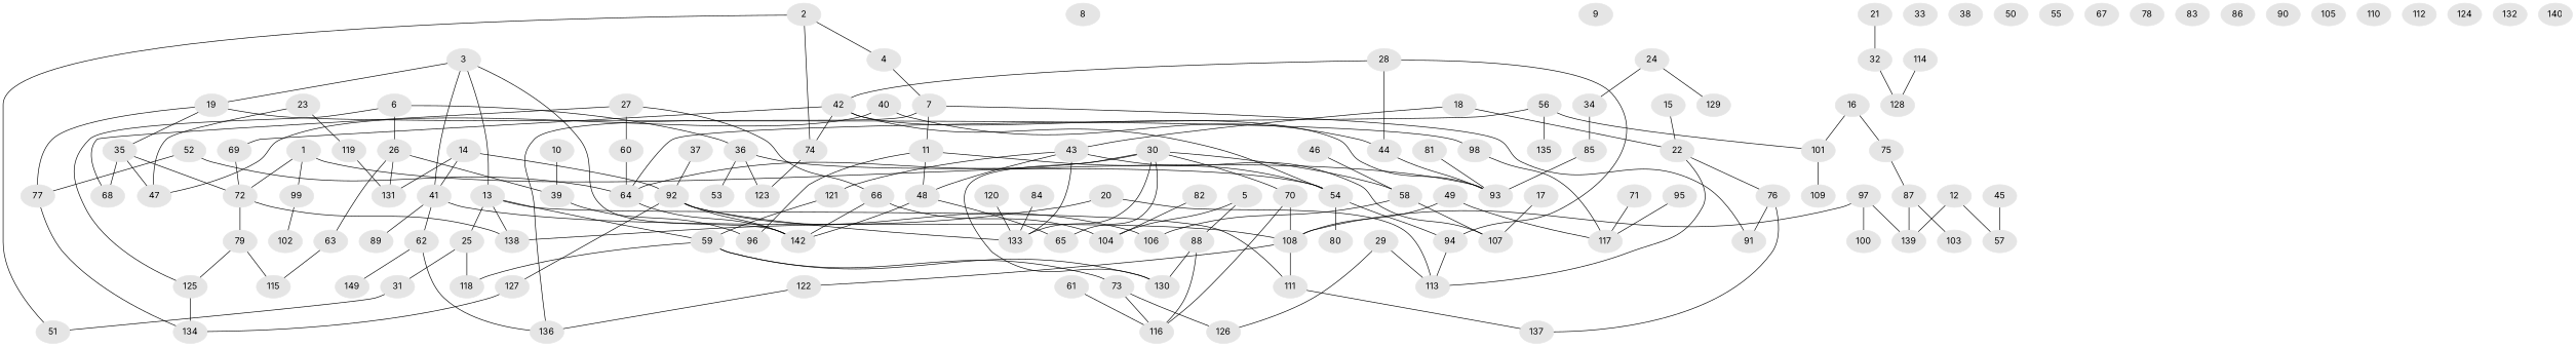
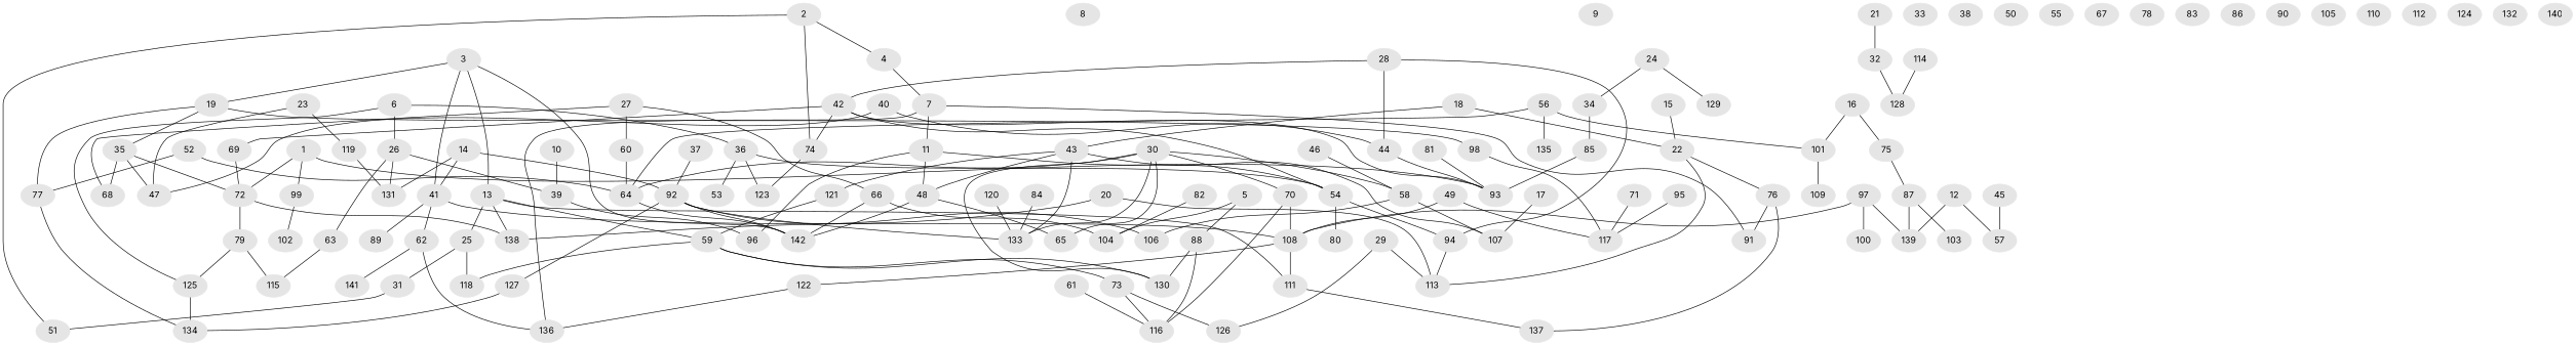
  graph {
    fontname=Inter
    node [color=gray90 fontname=Inter style=filled]
    edge [fontname=Inter]
    1
    72
    93
    99
    138
    79
    102
    2
    4
    51
    74
    7
    123
    3
    13
    19
    41
    142
    25
    59
    111
    35
    77
    98
    62
    89
    108
    11
    91
    136
    5
    88
    104
    130
    116
    6
    26
    36
    125
    39
    131
    63
    54
    53
    134
    48
    96
    8
    9
    10
    65
    94
    80
    12
    57
    139
    31
    118
    73
    137
    14
    92
    133
    106
    127
    15
    22
    113
    76
    16
    75
    101
    87
    109
    17
    107
    18
    43
    121
    47
    68
    117
    20
    21
    32
    128
    23
    119
    24
    34
    129
    85
    115
    27
    60
    66
    64
    28
    42
    44
    69
    29
    126
    30
    58
    70
    33
    37
    38
    40
-   141 [label=149]
+   141
    122
    45
    46
    49
    50
    52
    55
    56
    135
    61
    67
    71
    103
    78
    81
    82
    83
    84
    86
    90
    95
    97
    100
    105
    110
    112
    114
    120
    124
    132
    140
    1 -- 72
    1 -- 93
    1 -- 99
    72 -- 138
    72 -- 79
    99 -- 102
    79 -- 125
    79 -- 115
    2 -- 4
    2 -- 51
    2 -- 74
    4 -- 7
    74 -- 123
    7 -- 11
    7 -- 91
    7 -- 136
    3 -- 13
    3 -- 19
    3 -- 41
    3 -- 142
    13 -- 138
    13 -- 25
    13 -- 59
    13 -- 111
    19 -- 35
    19 -- 77
    19 -- 98
    41 -- 62
    41 -- 89
    41 -- 108
    25 -- 31
    25 -- 118
    59 -- 130
    59 -- 118
    59 -- 73
    111 -- 137
    35 -- 72
    35 -- 47
    35 -- 68
    77 -- 134
    98 -- 117
    62 -- 136
    62 -- 141
    108 -- 111
    108 -- 122
    11 -- 54
    11 -- 48
    11 -- 96
    5 -- 88
    5 -- 104
    88 -- 130
    88 -- 116
    6 -- 26
    6 -- 36
    6 -- 125
    26 -- 39
    26 -- 131
    26 -- 63
    36 -- 123
    36 -- 54
    36 -- 53
    125 -- 134
    39 -- 96
    63 -- 115
    54 -- 94
    54 -- 80
    48 -- 142
    48 -- 65
    10 -- 39
    94 -- 113
    12 -- 57
    12 -- 139
    31 -- 51
    73 -- 116
    73 -- 126
    14 -- 41
    14 -- 131
    14 -- 92
    92 -- 142
    92 -- 133
    92 -- 106
    92 -- 127
    127 -- 134
    15 -- 22
    22 -- 113
    22 -- 76
    76 -- 91
    76 -- 137
    16 -- 75
    16 -- 101
    75 -- 87
    101 -- 109
    87 -- 139
    87 -- 103
    17 -- 107
    18 -- 22
    18 -- 43
    43 -- 48
    43 -- 133
    43 -- 107
    43 -- 121
    121 -- 59
    20 -- 138
    20 -- 113
    21 -- 32
    32 -- 128
    23 -- 47
    23 -- 119
    119 -- 131
    24 -- 34
    24 -- 129
    34 -- 85
    85 -- 93
    27 -- 68
    27 -- 60
    27 -- 66
    60 -- 64
    66 -- 142
    66 -- 104
    64 -- 142
    28 -- 94
    28 -- 42
    28 -- 44
    42 -- 93
    42 -- 74
    42 -- 54
    42 -- 69
    44 -- 93
    69 -- 72
    29 -- 113
    29 -- 126
    30 -- 130
    30 -- 65
    30 -- 133
    30 -- 64
    30 -- 58
    30 -- 70
    58 -- 106
    58 -- 107
    70 -- 108
    70 -- 116
    37 -- 92
    40 -- 47
    40 -- 44
    122 -- 136
    45 -- 57
    46 -- 58
    49 -- 108
    49 -- 117
    52 -- 77
    52 -- 64
    56 -- 101
    56 -- 64
    56 -- 135
    61 -- 116
    71 -- 117
    81 -- 93
    82 -- 104
    84 -- 133
    95 -- 117
    97 -- 108
    97 -- 139
    97 -- 100
    114 -- 128
    120 -- 133
  }
